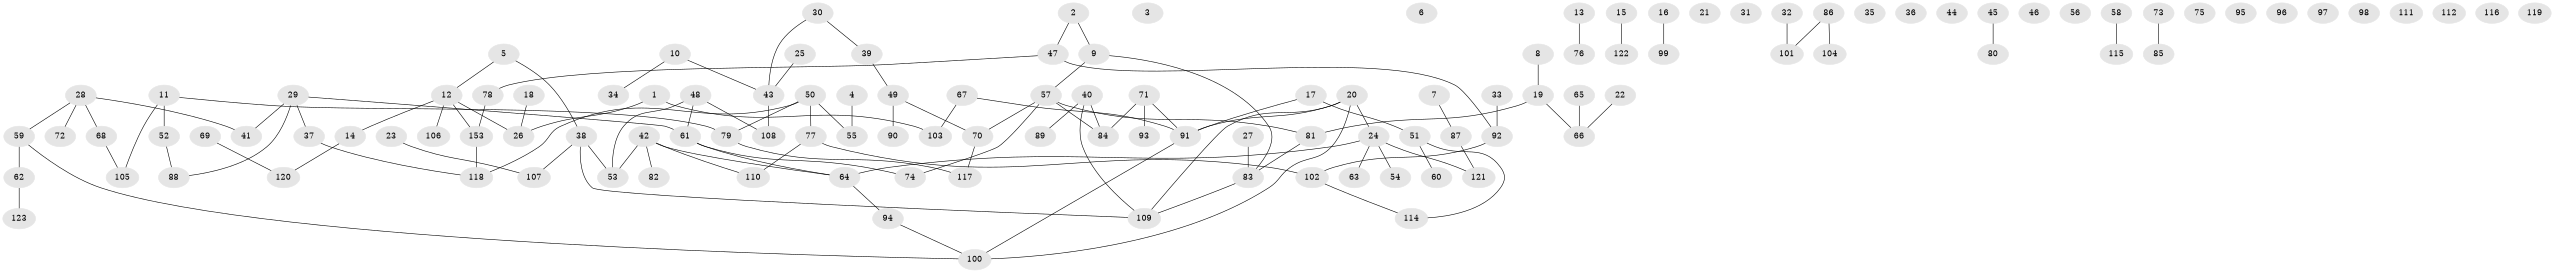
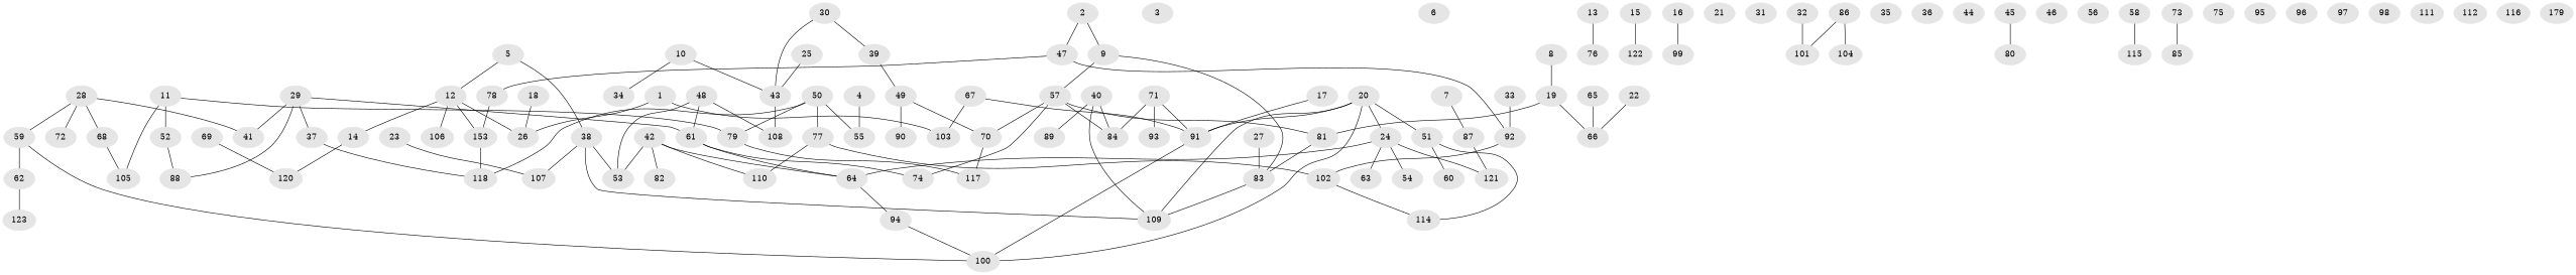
  graph {
    node [color=gray90 style=filled]
    1
    26
    103
    2
    9
    47
    57
    83
    92
    78
    3
    4
    55
    5
    12
    38
    14
    106
    n19 [label=153]
    109
    107
    53
    6
    7
    87
    121
    8
    19
    66
    81
    84
    70
    74
    10
    34
    43
    108
    11
    52
    79
    105
    88
    117
    120
    118
    13
    76
    15
    122
    16
    99
    17
    91
    100
    18
    20
    24
    51
    54
    63
    64
    60
    114
    21
    22
    23
    94
    25
    27
    28
    41
    59
    68
    72
    62
    29
    37
    61
    30
    39
    49
    31
    32
    101
    33
    102
    35
    36
    90
    40
    89
    42
    82
    110
    44
    45
    80
    46
    48
    50
    77
    56
    58
    115
    123
    65
    67
    69
    71
    93
    73
    85
    75
    86
    104
    95
    96
    97
    98
    111
    112
    116
-   119
+   119 [label=179]
    1 -- 26
    1 -- 103
    2 -- 9
    2 -- 47
    9 -- 57
    9 -- 83
    47 -- 92
    47 -- 78
    57 -- 81
    57 -- 84
    57 -- 70
    57 -- 74
    83 -- 109
    92 -- 102
    78 -- n19
    4 -- 55
    5 -- 12
    5 -- 38
    12 -- 26
    12 -- 14
    12 -- 106
    12 -- n19
    38 -- 109
    38 -- 107
    38 -- 53
    14 -- 120
    n19 -- 118
    7 -- 87
    87 -- 121
    8 -- 19
    19 -- 66
    19 -- 81
    81 -- 83
    70 -- 117
    10 -- 34
    10 -- 43
    43 -- 108
    11 -- 52
    11 -- 79
    11 -- 105
    52 -- 88
    79 -- 117
    13 -- 76
    15 -- 122
    16 -- 99
    17 -- 91
    91 -- 100
    18 -- 26
    20 -- 109
    20 -- 91
    20 -- 100
    20 -- 24
-   17 -- 51
+   20 -- 51
    24 -- 121
    24 -- 54
    24 -- 63
    24 -- 64
    51 -- 60
    51 -- 114
    64 -- 94
    22 -- 66
    23 -- 107
    94 -- 100
    25 -- 43
    27 -- 83
    28 -- 41
    28 -- 59
    28 -- 68
    28 -- 72
    59 -- 100
    59 -- 62
    68 -- 105
    62 -- 123
    29 -- 88
    29 -- 41
    29 -- 37
    29 -- 61
    37 -- 118
    61 -- 74
    61 -- 64
    30 -- 43
    30 -- 39
    39 -- 49
    49 -- 70
    49 -- 90
    32 -- 101
    33 -- 92
    102 -- 114
    40 -- 109
    40 -- 84
    40 -- 89
    42 -- 53
    42 -- 64
    42 -- 82
    42 -- 110
    45 -- 80
    48 -- 53
    48 -- 108
    48 -- 61
    50 -- 55
    50 -- 79
    50 -- 118
    50 -- 77
    77 -- 102
    77 -- 110
    58 -- 115
    65 -- 66
    67 -- 103
    67 -- 91
    69 -- 120
    71 -- 84
    71 -- 91
    71 -- 93
    73 -- 85
    86 -- 101
    86 -- 104
  }
